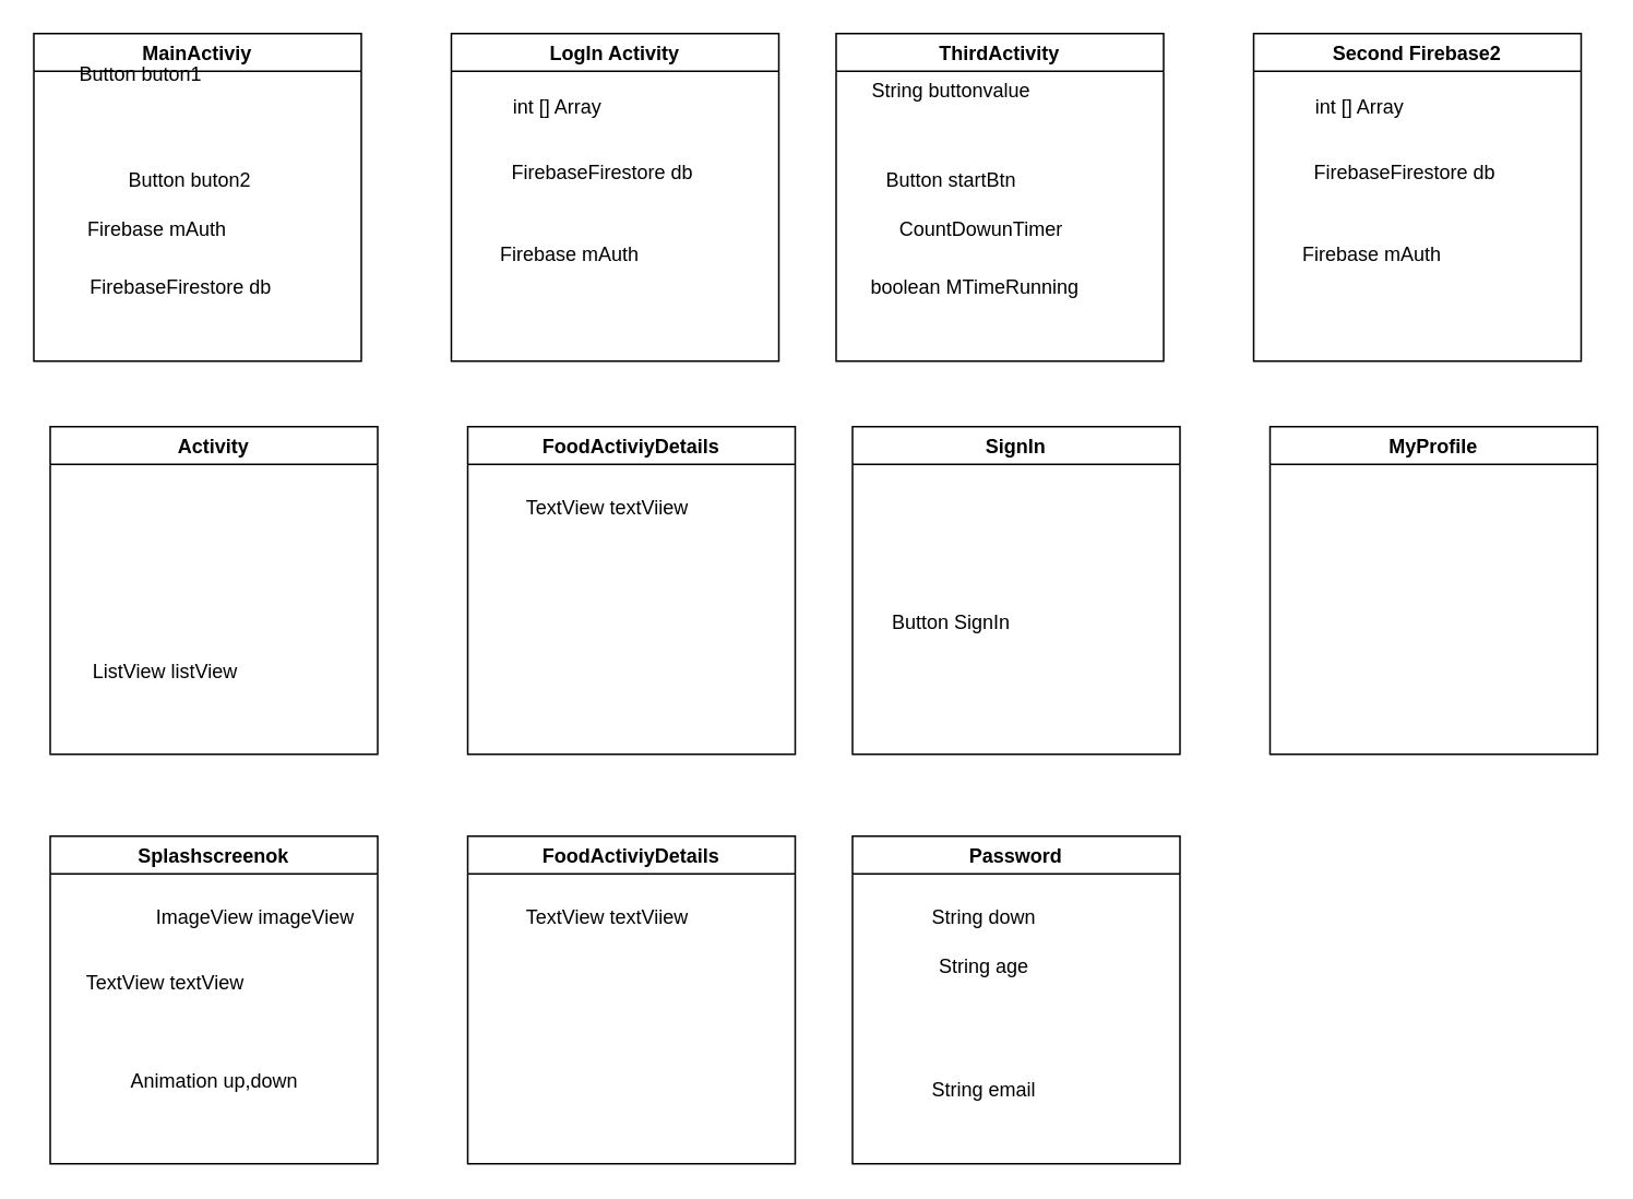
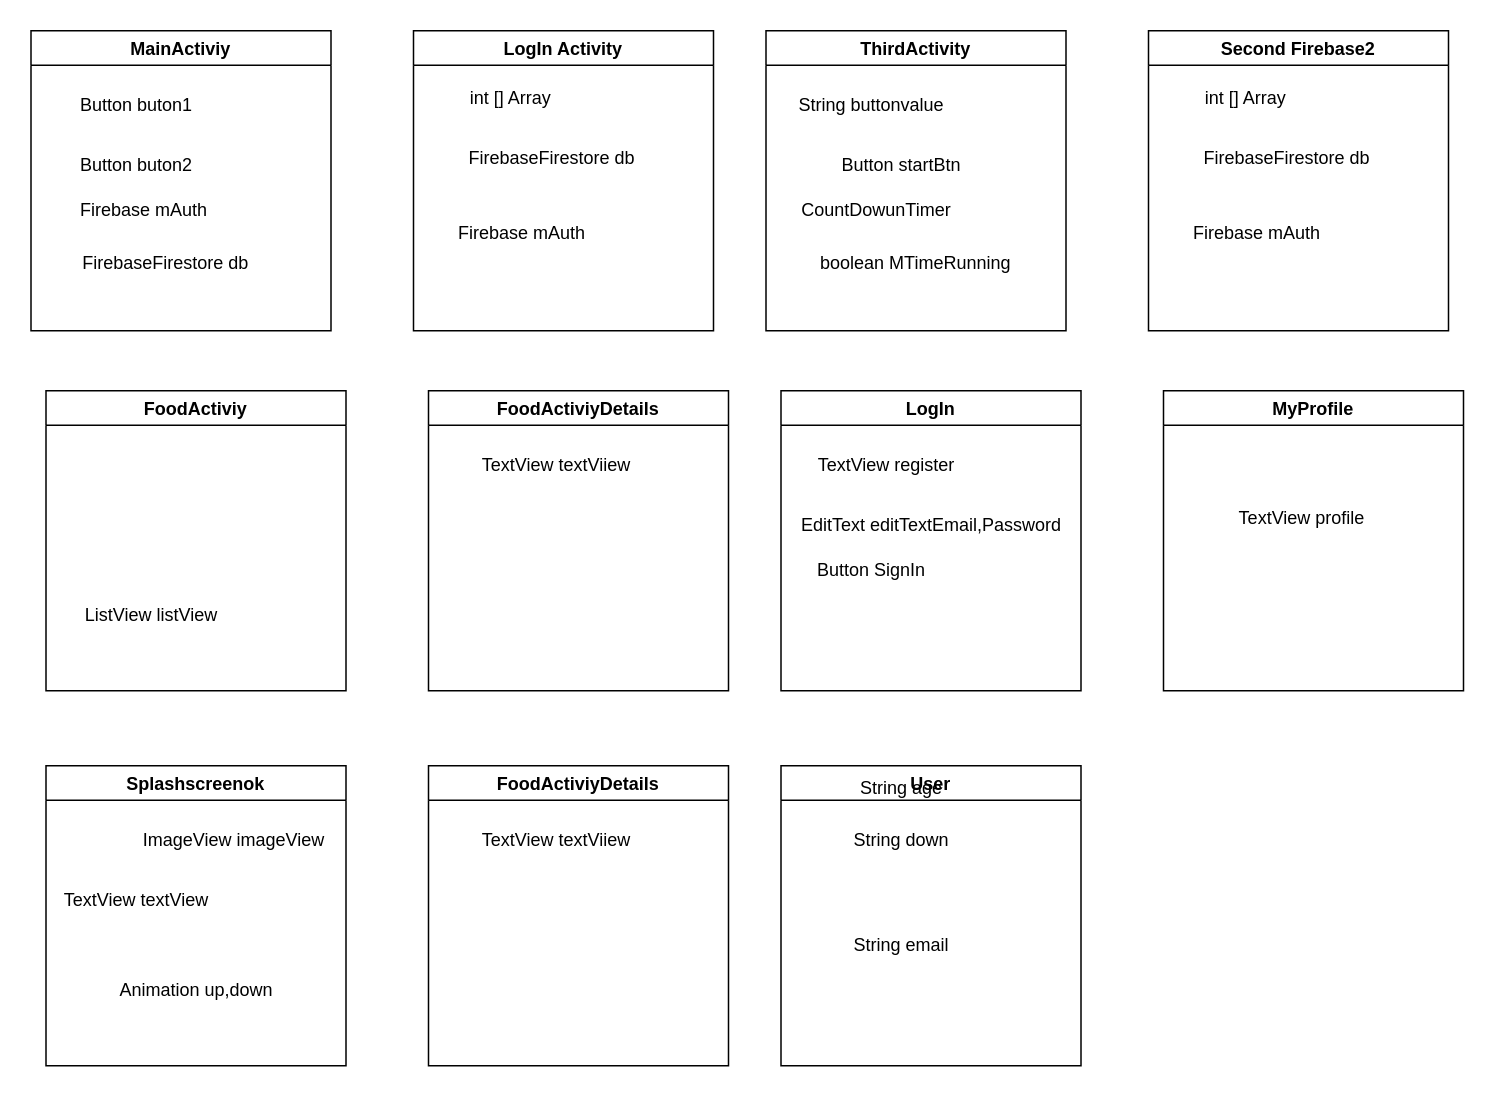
  <mxCell id="0" />
  <mxCell id="1" parent="0" />
  <mxCell id="2" value="MainActiviy" style="swimlane;" vertex="1" parent="1"><mxGeometry x="20" y="20" width="200" height="200" as="geometry" /></mxCell>
- <mxCell id="3" value="Button buton2" style="text;html=1;align=center;verticalAlign=middle;resizable=0;points=[];autosize=1;strokeColor=none;fillColor=none;" vertex="1" parent="2"><mxGeometry x="50" y="80" width="90" height="20" as="geometry" /></mxCell>
+ <mxCell id="3" value="Button buton2" style="text;html=1;align=center;verticalAlign=middle;resizable=0;points=[];autosize=1;strokeColor=none;fillColor=none;" vertex="1" parent="2"><mxGeometry x="25" y="80" width="90" height="20" as="geometry" /></mxCell>
  <mxCell id="4" value="Firebase mAuth" style="text;html=1;align=center;verticalAlign=middle;resizable=0;points=[];autosize=1;strokeColor=none;fillColor=none;" vertex="1" parent="2"><mxGeometry x="25" y="110" width="100" height="20" as="geometry" /></mxCell>
  <mxCell id="5" value="FirebaseFirestore db" style="text;html=1;strokeColor=none;fillColor=none;align=center;verticalAlign=middle;whiteSpace=wrap;rounded=0;" vertex="1" parent="2"><mxGeometry x="30" y="140" width="120" height="30" as="geometry" /></mxCell>
- <mxCell id="6" value="Button buton1" style="text;html=1;align=center;verticalAlign=middle;resizable=0;points=[];autosize=1;strokeColor=none;fillColor=none;" vertex="1" parent="2"><mxGeometry x="20" y="15" width="90" height="20" as="geometry" /></mxCell>
+ <mxCell id="6" value="Button buton1" style="text;html=1;align=center;verticalAlign=middle;resizable=0;points=[];autosize=1;strokeColor=none;fillColor=none;" vertex="1" parent="2"><mxGeometry x="25" y="40" width="90" height="20" as="geometry" /></mxCell>
  <mxCell id="7" value="LogIn Activity" style="swimlane;" vertex="1" parent="1"><mxGeometry x="275" y="20" width="200" height="200" as="geometry" /></mxCell>
  <mxCell id="8" value="int [] Array" style="text;html=1;strokeColor=none;fillColor=none;align=center;verticalAlign=middle;whiteSpace=wrap;rounded=0;" vertex="1" parent="7"><mxGeometry x="35" y="30" width="60" height="30" as="geometry" /></mxCell>
  <mxCell id="9" value="FirebaseFirestore db" style="text;html=1;strokeColor=none;fillColor=none;align=center;verticalAlign=middle;whiteSpace=wrap;rounded=0;" vertex="1" parent="7"><mxGeometry x="15" y="70" width="155" height="30" as="geometry" /></mxCell>
  <mxCell id="10" value="Firebase mAuth" style="text;html=1;strokeColor=none;fillColor=none;align=center;verticalAlign=middle;whiteSpace=wrap;rounded=0;" vertex="1" parent="7"><mxGeometry x="15" y="120" width="115" height="30" as="geometry" /></mxCell>
  <mxCell id="11" value="ThirdActivity" style="swimlane;" vertex="1" parent="1"><mxGeometry x="510" y="20" width="200" height="200" as="geometry" /></mxCell>
- <mxCell id="12" value="Button startBtn" style="text;html=1;align=center;verticalAlign=middle;resizable=0;points=[];autosize=1;strokeColor=none;fillColor=none;" vertex="1" parent="11"><mxGeometry x="25" y="80" width="90" height="20" as="geometry" /></mxCell>
- <mxCell id="13" value="CountDowunTimer&amp;nbsp;" style="text;html=1;align=center;verticalAlign=middle;resizable=0;points=[];autosize=1;strokeColor=none;fillColor=none;" vertex="1" parent="11"><mxGeometry x="30" y="110" width="120" height="20" as="geometry" /></mxCell>
- <mxCell id="14" value="boolean MTimeRunning" style="text;html=1;strokeColor=none;fillColor=none;align=center;verticalAlign=middle;whiteSpace=wrap;rounded=0;" vertex="1" parent="11"><mxGeometry y="140" width="170" height="30" as="geometry" /></mxCell>
- <mxCell id="15" value="String buttonvalue" style="text;html=1;align=center;verticalAlign=middle;resizable=0;points=[];autosize=1;strokeColor=none;fillColor=none;" vertex="1" parent="11"><mxGeometry x="15" y="25" width="110" height="20" as="geometry" /></mxCell>
+ <mxCell id="12" value="Button startBtn" style="text;html=1;align=center;verticalAlign=middle;resizable=0;points=[];autosize=1;strokeColor=none;fillColor=none;" vertex="1" parent="11"><mxGeometry x="45" y="80" width="90" height="20" as="geometry" /></mxCell>
+ <mxCell id="13" value="CountDowunTimer&amp;nbsp;" style="text;html=1;align=center;verticalAlign=middle;resizable=0;points=[];autosize=1;strokeColor=none;fillColor=none;" vertex="1" parent="11"><mxGeometry x="15" y="110" width="120" height="20" as="geometry" /></mxCell>
+ <mxCell id="14" value="boolean MTimeRunning" style="text;html=1;strokeColor=none;fillColor=none;align=center;verticalAlign=middle;whiteSpace=wrap;rounded=0;" vertex="1" parent="11"><mxGeometry x="15" y="140" width="170" height="30" as="geometry" /></mxCell>
+ <mxCell id="15" value="String buttonvalue" style="text;html=1;align=center;verticalAlign=middle;resizable=0;points=[];autosize=1;strokeColor=none;fillColor=none;" vertex="1" parent="11"><mxGeometry x="15" y="40" width="110" height="20" as="geometry" /></mxCell>
  <mxCell id="16" value="Second Firebase2" style="swimlane;" vertex="1" parent="1"><mxGeometry x="765" y="20" width="200" height="200" as="geometry" /></mxCell>
  <mxCell id="17" value="int [] Array" style="text;html=1;strokeColor=none;fillColor=none;align=center;verticalAlign=middle;whiteSpace=wrap;rounded=0;" vertex="1" parent="16"><mxGeometry x="35" y="30" width="60" height="30" as="geometry" /></mxCell>
  <mxCell id="18" value="FirebaseFirestore db" style="text;html=1;strokeColor=none;fillColor=none;align=center;verticalAlign=middle;whiteSpace=wrap;rounded=0;" vertex="1" parent="16"><mxGeometry x="15" y="70" width="155" height="30" as="geometry" /></mxCell>
  <mxCell id="19" value="Firebase mAuth" style="text;html=1;strokeColor=none;fillColor=none;align=center;verticalAlign=middle;whiteSpace=wrap;rounded=0;" vertex="1" parent="16"><mxGeometry x="15" y="120" width="115" height="30" as="geometry" /></mxCell>
- <mxCell id="20" value="Activity" style="swimlane;" vertex="1" parent="1"><mxGeometry x="30" y="260" width="200" height="200" as="geometry" /></mxCell>
+ <mxCell id="20" value="FoodActiviy" style="swimlane;" vertex="1" parent="1"><mxGeometry x="30" y="260" width="200" height="200" as="geometry" /></mxCell>
  <mxCell id="21" value="ListView listView" style="text;html=1;align=center;verticalAlign=middle;resizable=0;points=[];autosize=1;strokeColor=none;fillColor=none;" vertex="1" parent="20"><mxGeometry x="20" y="140" width="100" height="20" as="geometry" /></mxCell>
  <mxCell id="22" value="FoodActiviyDetails" style="swimlane;" vertex="1" parent="1"><mxGeometry x="285" y="260" width="200" height="200" as="geometry" /></mxCell>
- <mxCell id="23" value="SignIn" style="swimlane;" vertex="1" parent="1"><mxGeometry x="520" y="260" width="200" height="200" as="geometry" /></mxCell>
+ <mxCell id="23" value="LogIn" style="swimlane;" vertex="1" parent="1"><mxGeometry x="520" y="260" width="200" height="200" as="geometry" /></mxCell>
+ <mxCell id="24" value="EditText editTextEmail,Password" style="text;html=1;align=center;verticalAlign=middle;resizable=0;points=[];autosize=1;strokeColor=none;fillColor=none;" vertex="1" parent="23"><mxGeometry x="5" y="80" width="190" height="20" as="geometry" /></mxCell>
  <mxCell id="25" value="Button SignIn" style="text;html=1;align=center;verticalAlign=middle;resizable=0;points=[];autosize=1;strokeColor=none;fillColor=none;" vertex="1" parent="23"><mxGeometry x="15" y="110" width="90" height="20" as="geometry" /></mxCell>
+ <mxCell id="26" value="TextView register" style="text;html=1;align=center;verticalAlign=middle;resizable=0;points=[];autosize=1;strokeColor=none;fillColor=none;" vertex="1" parent="23"><mxGeometry x="15" y="40" width="110" height="20" as="geometry" /></mxCell>
  <mxCell id="27" value="MyProfile" style="swimlane;" vertex="1" parent="1"><mxGeometry x="775" y="260" width="200" height="200" as="geometry" /></mxCell>
+ <mxCell id="28" value="TextView profile" style="text;html=1;strokeColor=none;fillColor=none;align=center;verticalAlign=middle;whiteSpace=wrap;rounded=0;" vertex="1" parent="27"><mxGeometry x="15" y="70" width="155" height="30" as="geometry" /></mxCell>
  <mxCell id="29" value="TextView textViiew" style="text;html=1;align=center;verticalAlign=middle;resizable=0;points=[];autosize=1;strokeColor=none;fillColor=none;" vertex="1" parent="1"><mxGeometry x="315" y="300" width="110" height="20" as="geometry" /></mxCell>
  <mxCell id="30" value="Splashscreenok" style="swimlane;" vertex="1" parent="1"><mxGeometry x="30" y="510" width="200" height="200" as="geometry" /></mxCell>
  <mxCell id="31" value="ImageView imageView" style="text;html=1;align=center;verticalAlign=middle;resizable=0;points=[];autosize=1;strokeColor=none;fillColor=none;" vertex="1" parent="30"><mxGeometry x="55" y="40" width="140" height="20" as="geometry" /></mxCell>
- <mxCell id="32" value="TextView textView" style="text;html=1;align=center;verticalAlign=middle;resizable=0;points=[];autosize=1;strokeColor=none;fillColor=none;" vertex="1" parent="30"><mxGeometry x="15" y="80" width="110" height="20" as="geometry" /></mxCell>
+ <mxCell id="32" value="TextView textView" style="text;html=1;align=center;verticalAlign=middle;resizable=0;points=[];autosize=1;strokeColor=none;fillColor=none;" vertex="1" parent="30"><mxGeometry x="5" y="80" width="110" height="20" as="geometry" /></mxCell>
  <mxCell id="33" value="Animation up,down" style="text;html=1;align=center;verticalAlign=middle;resizable=0;points=[];autosize=1;strokeColor=none;fillColor=none;" vertex="1" parent="30"><mxGeometry x="40" y="140" width="120" height="20" as="geometry" /></mxCell>
  <mxCell id="34" value="FoodActiviyDetails" style="swimlane;" vertex="1" parent="1"><mxGeometry x="285" y="510" width="200" height="200" as="geometry" /></mxCell>
- <mxCell id="35" value="Password" style="swimlane;startSize=23;" vertex="1" parent="1"><mxGeometry x="520" y="510" width="200" height="200" as="geometry" /></mxCell>
+ <mxCell id="35" value="User" style="swimlane;startSize=23;" vertex="1" parent="1"><mxGeometry x="520" y="510" width="200" height="200" as="geometry" /></mxCell>
  <mxCell id="36" value="String down" style="text;html=1;align=center;verticalAlign=middle;resizable=0;points=[];autosize=1;strokeColor=none;fillColor=none;" vertex="1" parent="35"><mxGeometry x="30" y="40" width="100" height="20" as="geometry" /></mxCell>
- <mxCell id="37" value="String age" style="text;html=1;align=center;verticalAlign=middle;resizable=0;points=[];autosize=1;strokeColor=none;fillColor=none;" vertex="1" parent="35"><mxGeometry x="45" y="70" width="70" height="20" as="geometry" /></mxCell>
- <mxCell id="38" value="String email" style="text;html=1;align=center;verticalAlign=middle;resizable=0;points=[];autosize=1;strokeColor=none;fillColor=none;" vertex="1" parent="35"><mxGeometry x="40" y="145" width="80" height="20" as="geometry" /></mxCell>
+ <mxCell id="37" value="String age" style="text;html=1;align=center;verticalAlign=middle;resizable=0;points=[];autosize=1;strokeColor=none;fillColor=none;" vertex="1" parent="35"><mxGeometry x="45" y="5" width="70" height="20" as="geometry" /></mxCell>
+ <mxCell id="38" value="String email" style="text;html=1;align=center;verticalAlign=middle;resizable=0;points=[];autosize=1;strokeColor=none;fillColor=none;" vertex="1" parent="35"><mxGeometry x="40" y="110" width="80" height="20" as="geometry" /></mxCell>
  <mxCell id="39" value="TextView textViiew" style="text;html=1;align=center;verticalAlign=middle;resizable=0;points=[];autosize=1;strokeColor=none;fillColor=none;" vertex="1" parent="1"><mxGeometry x="315" y="550" width="110" height="20" as="geometry" /></mxCell>
